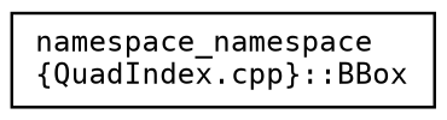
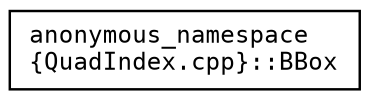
  digraph {
    rankdir=LR
    fontname="DejaVu Sans Mono"
-   n1 [color=black fillcolor=white fontname="DejaVu Sans Mono" fontsize=10 height=0.2 label="namespace_namespace\l\{QuadIndex.cpp\}::BBox" shape=record style=filled width=0.4]
+   n1 [color=black fillcolor=white fontname="DejaVu Sans Mono" fontsize=10 height=0.2 label="anonymous_namespace\l\{QuadIndex.cpp\}::BBox" shape=record style=filled width=0.4]
  }
